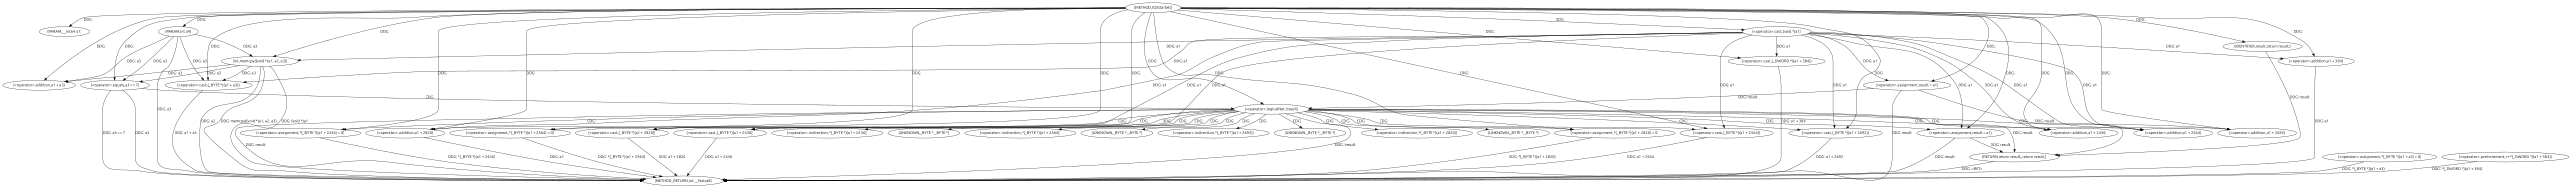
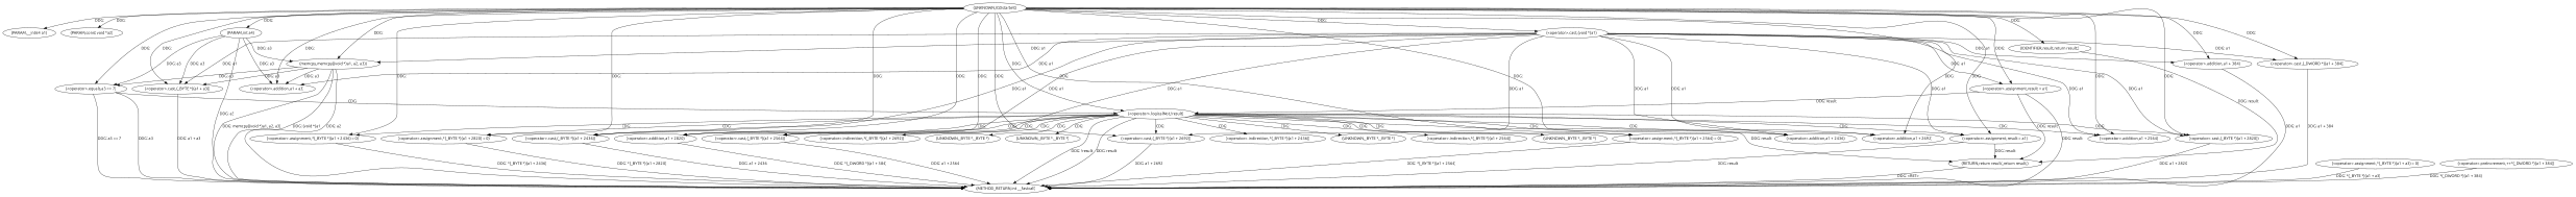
  digraph {
    fontname=Ubuntu
    node [fontname=Ubuntu]
    edge [fontname=Ubuntu]
-   n1 [label="(METHOD,IGDstartelt)"]
+   n1 [label="(UNKNOWN,IGDstartelt)"]
    n2 [label="(PARAM,__int64 a1)"]
+   n3 [label="(PARAM,const void *a2)"]
    n4 [label="(PARAM,int a4)"]
-   n5 [label="(int,memcpy((void *)a1, a2, a3))"]
+   n5 [label="(memcpy,memcpy((void *)a1, a2, a3))"]
    n6 [label="(<operator>.cast,(void *)a1)"]
    n7 [label="(<operator>.cast,(_BYTE *)(a1 + a3))"]
    n8 [label="(<operator>.addition,a1 + a3)"]
    n9 [label="(<operator>.assignment,result = a1)"]
    n10 [label="(<operator>.cast,(_DWORD *)(a1 + 384))"]
    n11 [label="(<operator>.addition,a1 + 384)"]
    n12 [label="(<operator>.equals,a3 == 7)"]
    n13 [label="(<operator>.logicalNot,!result)"]
    n14 [label="(<operator>.assignment,*(_BYTE *)(a1 + 2436) = 0)"]
    n15 [label="(<operator>.cast,(_BYTE *)(a1 + 2436))"]
    n16 [label="(<operator>.addition,a1 + 2436)"]
    n17 [label="(<operator>.assignment,*(_BYTE *)(a1 + 2564) = 0)"]
    n18 [label="(<operator>.cast,(_BYTE *)(a1 + 2564))"]
    n19 [label="(<operator>.addition,a1 + 2564)"]
    n20 [label="(<operator>.cast,(_BYTE *)(a1 + 2692))"]
    n21 [label="(<operator>.addition,a1 + 2692)"]
    n22 [label="(<operator>.assignment,result = a1)"]
    n23 [label="(<operator>.assignment,*(_BYTE *)(a1 + 2820) = 0)"]
    n24 [label="(<operator>.cast,(_BYTE *)(a1 + 2820))"]
    n25 [label="(<operator>.addition,a1 + 2820)"]
    n26 [label="(IDENTIFIER,result,return result;)"]
    n27 [label="(METHOD_RETURN,int __fastcall)"]
    n28 [label="(<operator>.assignment,*(_BYTE *)(a1 + a3) = 0)"]
    n29 [label="(RETURN,return result;,return result;)"]
    n30 [label="(<operator>.indirection,*(_BYTE *)(a1 + 2436))"]
    n31 [label="(UNKNOWN,_BYTE *,_BYTE *)"]
    n32 [label="(<operator>.indirection,*(_BYTE *)(a1 + 2564))"]
    n33 [label="(UNKNOWN,_BYTE *,_BYTE *)"]
    n34 [label="(<operator>.indirection,*(_BYTE *)(a1 + 2692))"]
    n35 [label="(UNKNOWN,_BYTE *,_BYTE *)"]
-   n36 [label="(<operator>.indirection,*(_BYTE *)(a1 + 2820))"]
    n37 [label="(UNKNOWN,_BYTE *,_BYTE *)"]
    n38 [label="(<operator>.preIncrement,++*(_DWORD *)(a1 + 384))"]
    n1 -> n2 [label="DDG: "]
+   n1 -> n3 [label="DDG: "]
    n1 -> n4 [label="DDG: "]
    n1 -> n5 [label="DDG: "]
    n1 -> n6 [label="DDG: "]
    n1 -> n7 [label="DDG: "]
    n1 -> n8 [label="DDG: "]
    n1 -> n9 [label="DDG: "]
    n1 -> n10 [label="DDG: "]
    n1 -> n11 [label="DDG: "]
    n1 -> n12 [label="DDG: "]
    n1 -> n13 [label="DDG: "]
    n1 -> n14 [label="DDG: "]
    n1 -> n15 [label="DDG: "]
    n1 -> n16 [label="DDG: "]
    n1 -> n17 [label="DDG: "]
    n1 -> n18 [label="DDG: "]
    n1 -> n19 [label="DDG: "]
    n1 -> n20 [label="DDG: "]
    n1 -> n21 [label="DDG: "]
    n1 -> n22 [label="DDG: "]
    n1 -> n23 [label="DDG: "]
    n1 -> n24 [label="DDG: "]
    n1 -> n25 [label="DDG: "]
    n1 -> n26 [label="DDG: "]
    n4 -> n5 [label="DDG: a3"]
    n4 -> n7 [label="DDG: a3"]
    n4 -> n8 [label="DDG: a3"]
    n4 -> n12 [label="DDG: a3"]
    n4 -> n27 [label="DDG: a3"]
    n5 -> n7 [label="DDG: a3"]
    n5 -> n8 [label="DDG: a3"]
    n5 -> n12 [label="DDG: a3"]
    n5 -> n27 [label="DDG: (void *)a1"]
    n5 -> n27 [label="DDG: a2"]
    n5 -> n27 [label="DDG: memcpy((void *)a1, a2, a3)"]
    n6 -> n5 [label="DDG: a1"]
    n6 -> n7 [label="DDG: a1"]
+   n6 -> n8 [label="DDG: a1"]
    n6 -> n9 [label="DDG: a1"]
    n6 -> n10 [label="DDG: a1"]
    n6 -> n11 [label="DDG: a1"]
    n6 -> n15 [label="DDG: a1"]
    n6 -> n16 [label="DDG: a1"]
    n6 -> n18 [label="DDG: a1"]
    n6 -> n19 [label="DDG: a1"]
    n6 -> n20 [label="DDG: a1"]
    n6 -> n21 [label="DDG: a1"]
    n6 -> n22 [label="DDG: a1"]
    n6 -> n24 [label="DDG: a1"]
    n6 -> n25 [label="DDG: a1"]
    n7 -> n27 [label="DDG: a1 + a3"]
    n9 -> n13 [label="DDG: result"]
    n9 -> n27 [label="DDG: result"]
    n9 -> n29 [label="DDG: result"]
    n10 -> n27 [label="DDG: a1 + 384"]
    n11 -> n27 [label="DDG: a1"]
    n12 -> n13 [label="CDG: "]
    n12 -> n27 [label="DDG: a3"]
    n12 -> n27 [label="DDG: a3 == 7"]
    n13 -> n14 [label="CDG: "]
    n13 -> n15 [label="CDG: "]
    n13 -> n16 [label="CDG: "]
    n13 -> n17 [label="CDG: "]
    n13 -> n18 [label="CDG: "]
    n13 -> n19 [label="CDG: "]
    n13 -> n20 [label="CDG: "]
    n13 -> n21 [label="CDG: "]
    n13 -> n22 [label="CDG: "]
    n13 -> n23 [label="CDG: "]
    n13 -> n24 [label="DDG: "]
    n13 -> n25 [label="CDG: "]
    n13 -> n27 [label="DDG: !result"]
    n13 -> n27 [label="DDG: result"]
    n13 -> n29 [label="DDG: result"]
    n13 -> n30 [label="CDG: "]
    n13 -> n31 [label="CDG: "]
    n13 -> n32 [label="CDG: "]
    n13 -> n33 [label="CDG: "]
    n13 -> n34 [label="CDG: "]
    n13 -> n35 [label="CDG: "]
-   n13 -> n36 [label="CDG: "]
    n13 -> n37 [label="CDG: "]
    n14 -> n27 [label="DDG: *(_BYTE *)(a1 + 2436)"]
    n15 -> n27 [label="DDG: a1 + 2436"]
    n17 -> n27 [label="DDG: *(_BYTE *)(a1 + 2564)"]
    n18 -> n27 [label="DDG: a1 + 2564"]
    n20 -> n27 [label="DDG: a1 + 2692"]
    n22 -> n27 [label="DDG: result"]
    n22 -> n29 [label="DDG: result"]
    n23 -> n27 [label="DDG: *(_BYTE *)(a1 + 2820)"]
    n24 -> n27 [label="DDG: a1 + 2820"]
-   n25 -> n27 [label="DDG: a1"]
+   n25 -> n27 [label="DDG: *(_DWORD *)(a1 + 384)"]
    n26 -> n29 [label="DDG: result"]
    n28 -> n27 [label="DDG: *(_BYTE *)(a1 + a3)"]
    n29 -> n27 [label="DDG: <RET>"]
    n38 -> n27 [label="DDG: *(_DWORD *)(a1 + 384)"]
  }
